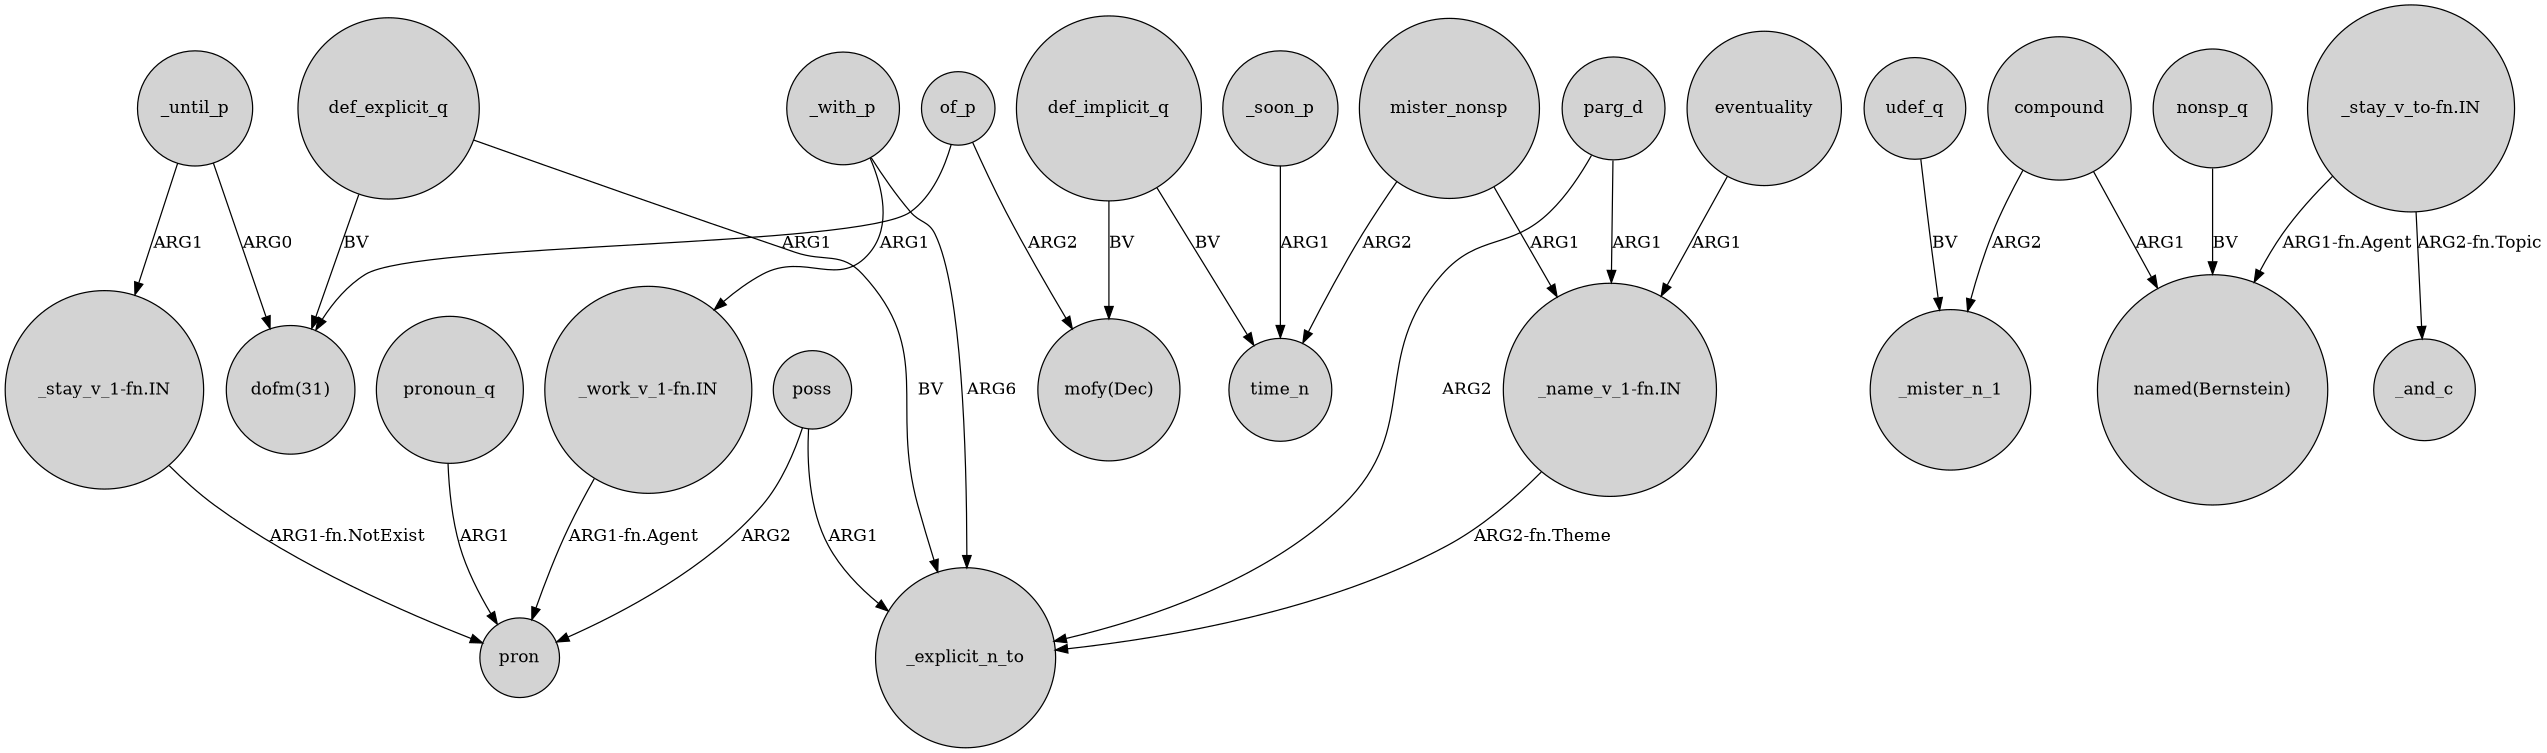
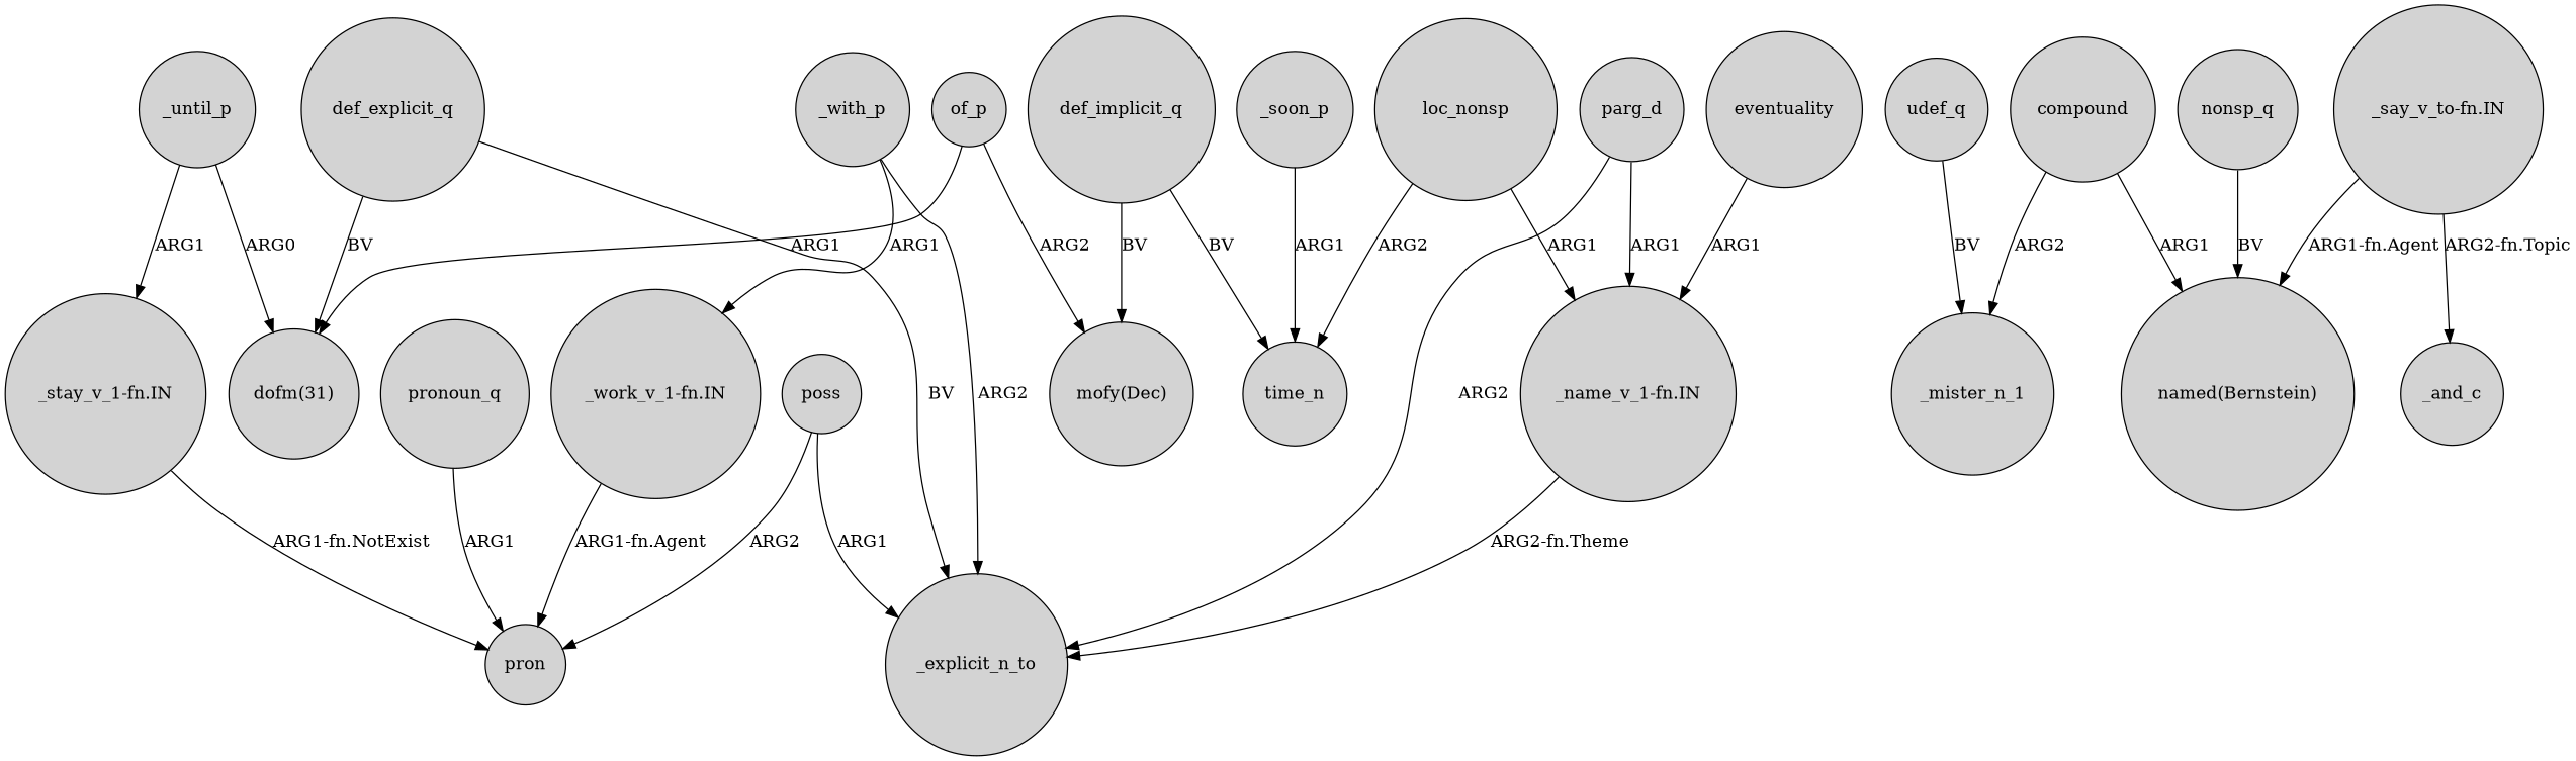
  digraph {
    fontname="DejaVu Serif"
    node [fontname="DejaVu Serif" shape=circle style=filled]
    edge [fontname="DejaVu Serif"]
    n1 [label=_explicit_n_to]
    _with_p
    "_work_v_1-fn.IN"
    pron
    compound
    "named(Bernstein)"
    _mister_n_1
    n8 [label=nonsp_q]
    poss
    "_stay_v_1-fn.IN"
    _until_p
    "dofm(31)"
    def_implicit_q
    "mofy(Dec)"
    time_n
    def_explicit_q
    udef_q
    of_p
-   loc_nonsp [label=mister_nonsp]
+   loc_nonsp
    "_name_v_1-fn.IN"
    eventuality
    pronoun_q
-   "_say_v_to-fn.IN" [label="_stay_v_to-fn.IN"]
+   "_say_v_to-fn.IN"
    _and_c
    parg_d
    _soon_p
-   _with_p -> n1 [label=ARG6]
+   _with_p -> n1 [label=ARG2]
    _with_p -> "_work_v_1-fn.IN" [label=ARG1]
    "_work_v_1-fn.IN" -> pron [label="ARG1-fn.Agent"]
    compound -> "named(Bernstein)" [label=ARG1]
    compound -> _mister_n_1 [label=ARG2]
    n8 -> "named(Bernstein)" [label=BV]
    poss -> n1 [label=ARG1]
    poss -> pron [label=ARG2]
    "_stay_v_1-fn.IN" -> pron [label="ARG1-fn.NotExist"]
    _until_p -> "_stay_v_1-fn.IN" [label=ARG1]
    _until_p -> "dofm(31)" [label=ARG0]
    def_implicit_q -> "mofy(Dec)" [label=BV]
    def_implicit_q -> time_n [label=BV]
    def_explicit_q -> n1 [label=BV]
    def_explicit_q -> "dofm(31)" [label=BV]
    udef_q -> _mister_n_1 [label=BV]
    of_p -> "dofm(31)" [label=ARG1]
    of_p -> "mofy(Dec)" [label=ARG2]
    loc_nonsp -> time_n [label=ARG2]
    loc_nonsp -> "_name_v_1-fn.IN" [label=ARG1]
    "_name_v_1-fn.IN" -> n1 [label="ARG2-fn.Theme"]
    eventuality -> "_name_v_1-fn.IN" [label=ARG1]
    pronoun_q -> pron [label=ARG1]
    "_say_v_to-fn.IN" -> "named(Bernstein)" [label="ARG1-fn.Agent"]
    "_say_v_to-fn.IN" -> _and_c [label="ARG2-fn.Topic"]
    parg_d -> n1 [label=ARG2]
    parg_d -> "_name_v_1-fn.IN" [label=ARG1]
    _soon_p -> time_n [label=ARG1]
  }
